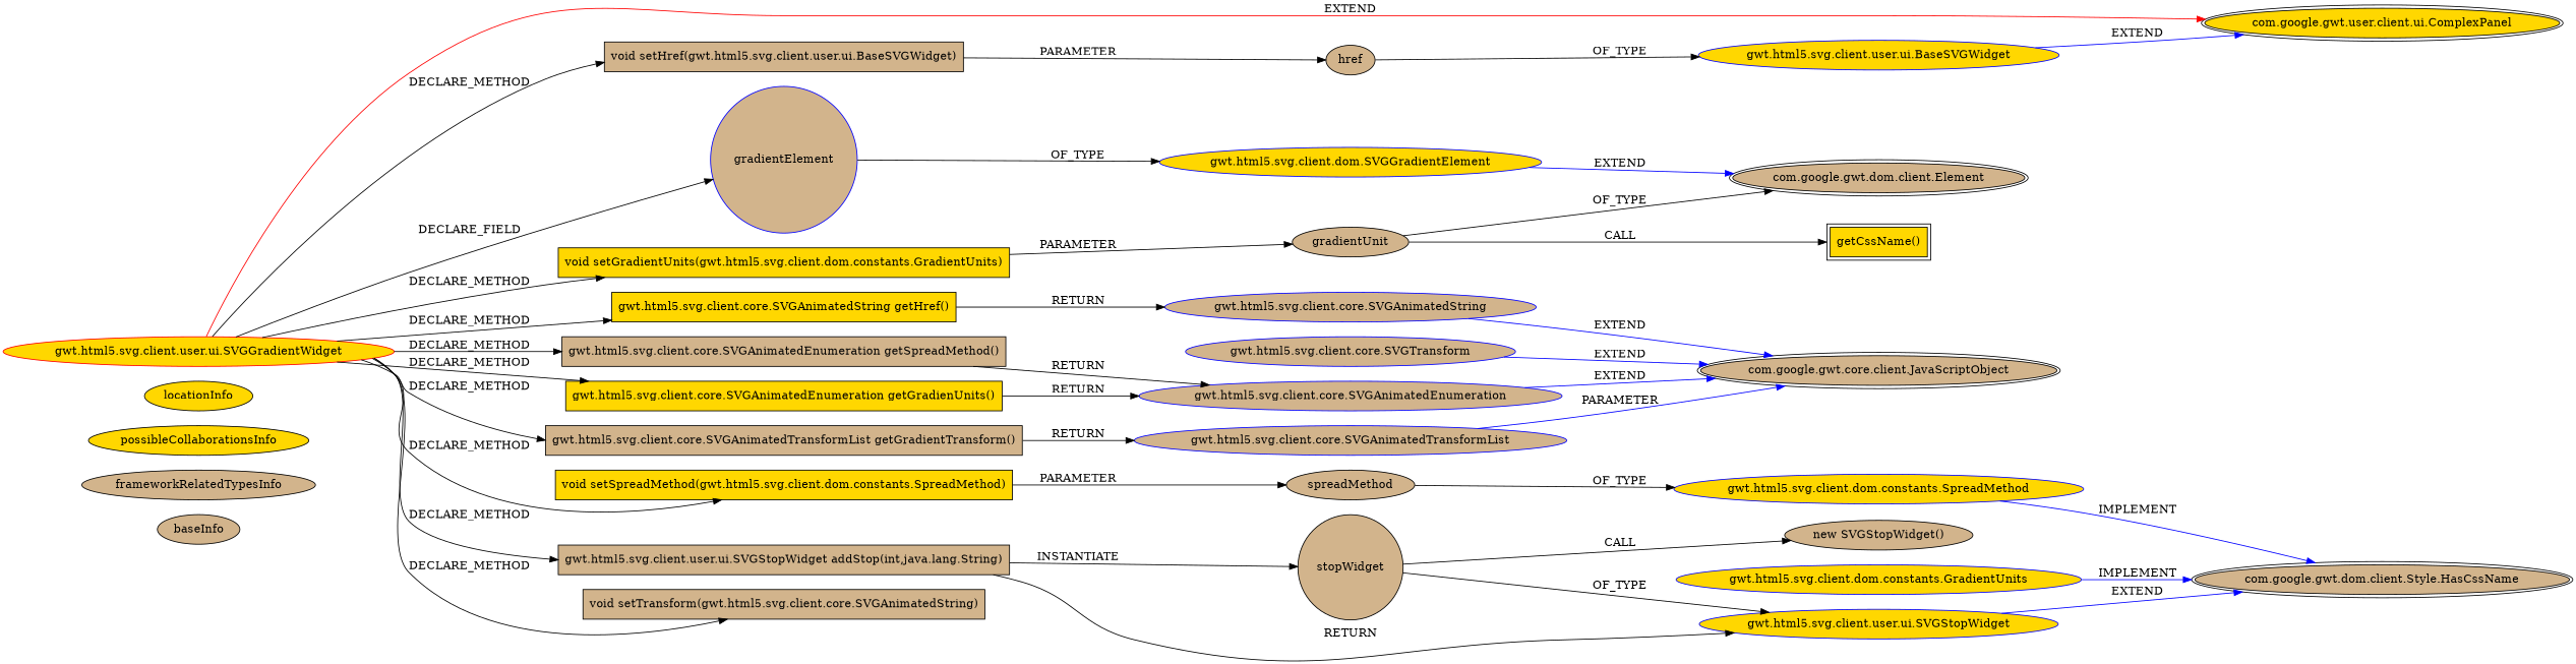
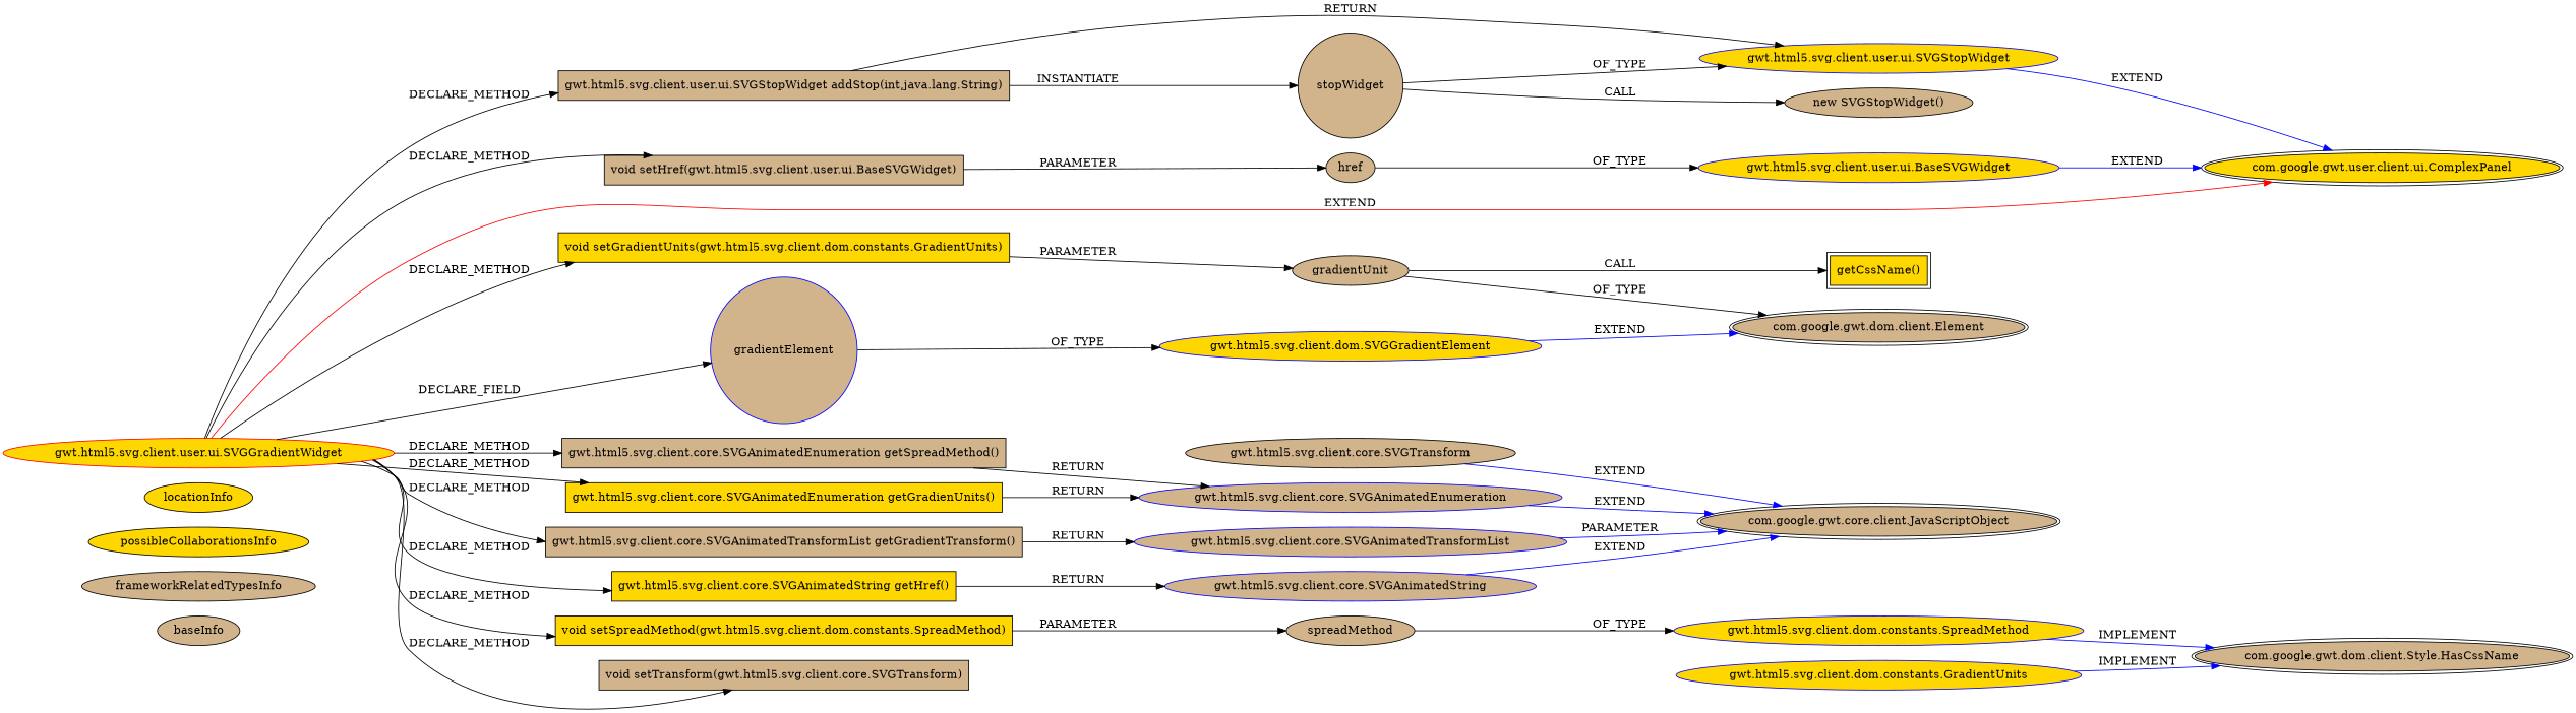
  digraph {
    rankdir=LR
    node [fillcolor=tan style=filled isFrameworkType=false vertexType=CLIENT_METHOD_DECLARATION]
    baseInfo [category=extension_graph graphId=4000 isAnonymous=false possibleRelation=true isFrameworkType="" vertexType=""]
    frameworkRelatedTypesInfo [0="com.google.gwt.user.client.ui.ComplexPanel" isFrameworkType="" vertexType=""]
    possibleCollaborationsInfo [0="4000~CLIENT_METHOD_DECLARATION-PARAMETER_DECLARATION-~com.google.gwt.user.client.ui.ComplexPanel ~com.google.gwt.user.client.ui.ComplexPanel ~false~false" 1="4000~CLIENT_METHOD_DECLARATION-INSTANTIATION-CLIENT_METHOD_DECLARATION-RETURN_TYPE-~com.google.gwt.user.client.ui.ComplexPanel ~com.google.gwt.user.client.ui.ComplexPanel ~false~false" 2="4000~FIELD_DECLARATION-~com.google.gwt.user.client.ui.ComplexPanel ~com.google.gwt.dom.client.Element ~false~false" 3="4000~CLIENT_METHOD_DECLARATION-PARAMETER_DECLARATION-~com.google.gwt.user.client.ui.ComplexPanel ~com.google.gwt.dom.client.Style.HasCssName ~false~false" 4="4000~CLIENT_METHOD_DECLARATION-PARAMETER_DECLARATION-~com.google.gwt.user.client.ui.ComplexPanel ~com.google.gwt.core.client.JavaScriptObject ~false~false" 5="4000~CLIENT_METHOD_DECLARATION-RETURN_TYPE-~com.google.gwt.user.client.ui.ComplexPanel ~com.google.gwt.core.client.JavaScriptObject ~false~false" 6="4000~CLIENT_METHOD_DECLARATION-RETURN_TYPE-CLIENT_METHOD_DECLARATION-RETURN_TYPE-~com.google.gwt.user.client.ui.ComplexPanel ~com.google.gwt.core.client.JavaScriptObject ~false~false" fillcolor=gold isFrameworkType="" vertexType=""]
    locationInfo [contextSignature=SVGGradientWidget filePath="/mguiral-GwtSvgLib/GwtSvgLib-master/src/gwt/html5/svg/client/user/ui/SVGGradientWidget.java" fillcolor=gold graphId=4000 projectName="mguiral-GwtSvgLib" isFrameworkType="" vertexType=""]
    n5 [color=red fillcolor=gold label="gwt.html5.svg.client.user.ui.SVGGradientWidget" vertexType=ROOT_CLIENT_CLASS_DECLARATION]
    n6 [fillcolor=gold isFrameworkType=true label="com.google.gwt.user.client.ui.ComplexPanel" peripheries=2 vertexType=FRAMEWORK_CLASS_TYPE]
    n7 [color=blue label=gradientElement shape=circle vertexType=FIELD_DECLARATION]
    n8 [fillcolor=gold label="gwt.html5.svg.client.core.SVGAnimatedEnumeration getGradienUnits()" shape=box]
    n9 [label="gwt.html5.svg.client.core.SVGAnimatedTransformList getGradientTransform()" shape=box]
    n10 [label="gwt.html5.svg.client.core.SVGAnimatedEnumeration getSpreadMethod()" shape=box]
    n11 [fillcolor=gold label="void setGradientUnits(gwt.html5.svg.client.dom.constants.GradientUnits)" shape=box]
    n12 [fillcolor=gold label="void setSpreadMethod(gwt.html5.svg.client.dom.constants.SpreadMethod)" shape=box]
-   n13 [label="void setTransform(gwt.html5.svg.client.core.SVGAnimatedString)" shape=box]
+   n13 [label="void setTransform(gwt.html5.svg.client.core.SVGTransform)" shape=box]
    n14 [fillcolor=gold label="gwt.html5.svg.client.core.SVGAnimatedString getHref()" shape=box]
    n15 [label="void setHref(gwt.html5.svg.client.user.ui.BaseSVGWidget)" shape=box]
    n16 [label="gwt.html5.svg.client.user.ui.SVGStopWidget addStop(int,java.lang.String)" shape=box]
    n17 [color=blue fillcolor=gold label="gwt.html5.svg.client.dom.SVGGradientElement" vertexType=REFERENCE_CLIENT_CLASS_DECLARATION]
    n18 [color=blue label="gwt.html5.svg.client.core.SVGAnimatedEnumeration" vertexType=REFERENCE_CLIENT_CLASS_DECLARATION]
    n19 [color=blue label="gwt.html5.svg.client.core.SVGAnimatedTransformList" vertexType=REFERENCE_CLIENT_CLASS_DECLARATION]
    n20 [label=gradientUnit vertexType=PARAMETER_DECLARATION]
    n21 [label=spreadMethod vertexType=PARAMETER_DECLARATION]
    n22 [color=blue label="gwt.html5.svg.client.core.SVGAnimatedString" vertexType=REFERENCE_CLIENT_CLASS_DECLARATION]
    n23 [label=href vertexType=PARAMETER_DECLARATION]
    n24 [color=blue fillcolor=gold label="gwt.html5.svg.client.user.ui.SVGStopWidget" vertexType=REFERENCE_CLIENT_CLASS_DECLARATION]
    n25 [label=stopWidget shape=circle vertexType=VARIABLE_EXPRESION]
    n26 [isFrameworkType=true label="com.google.gwt.dom.client.Element" peripheries=2 vertexType=FRAMEWORK_CLASS_TYPE]
    n27 [isFrameworkType=true label="com.google.gwt.core.client.JavaScriptObject" peripheries=2 vertexType=FRAMEWORK_CLASS_TYPE]
    n28 [fillcolor=gold isFrameworkType=true label="getCssName()" peripheries=2 shape=box vertexType=INSIDE_CALL]
    n29 [color=blue fillcolor=gold label="gwt.html5.svg.client.dom.constants.GradientUnits" vertexType=REFERENCE_CLIENT_CLASS_DECLARATION]
    n30 [isFrameworkType=true label="com.google.gwt.dom.client.Style.HasCssName" peripheries=2 vertexType=FRAMEWORK_INTERFACE_TYPE]
    n31 [color=blue fillcolor=gold label="gwt.html5.svg.client.dom.constants.SpreadMethod" vertexType=REFERENCE_CLIENT_CLASS_DECLARATION]
-   n32 [color=blue label="gwt.html5.svg.client.core.SVGTransform" vertexType=REFERENCE_CLIENT_CLASS_DECLARATION]
+   n32 [color=black label="gwt.html5.svg.client.core.SVGTransform" vertexType=REFERENCE_CLIENT_CLASS_DECLARATION]
    n33 [color=blue fillcolor=gold label="gwt.html5.svg.client.user.ui.BaseSVGWidget" vertexType=REFERENCE_CLIENT_CLASS_DECLARATION]
    n34 [label="new SVGStopWidget()" vertexType=CONSTRUCTOR_CALL]
    n5 -> n6 [color=red label=EXTEND]
    n5 -> n7 [label=DECLARE_FIELD]
    n5 -> n8 [label=DECLARE_METHOD]
    n5 -> n9 [label=DECLARE_METHOD]
    n5 -> n10 [label=DECLARE_METHOD]
    n5 -> n11 [label=DECLARE_METHOD]
    n5 -> n12 [label=DECLARE_METHOD]
    n5 -> n13 [label=DECLARE_METHOD]
    n5 -> n14 [label=DECLARE_METHOD]
    n5 -> n15 [label=DECLARE_METHOD]
    n5 -> n16 [label=DECLARE_METHOD]
    n7 -> n17 [label=OF_TYPE]
    n8 -> n18 [label=RETURN]
    n9 -> n19 [label=RETURN]
    n10 -> n18 [label=RETURN]
    n11 -> n20 [label=PARAMETER]
    n12 -> n21 [label=PARAMETER]
    n14 -> n22 [label=RETURN]
    n15 -> n23 [label=PARAMETER]
    n16 -> n24 [label=RETURN]
    n16 -> n25 [label=INSTANTIATE]
    n17 -> n26 [color=blue label=EXTEND]
    n18 -> n27 [color=blue label=EXTEND]
    n19 -> n27 [color=blue label=PARAMETER]
    n20 -> n26 [label=OF_TYPE]
    n20 -> n28 [label=CALL]
    n21 -> n31 [label=OF_TYPE]
    n22 -> n27 [color=blue label=EXTEND]
    n23 -> n33 [label=OF_TYPE]
-   n24 -> n30 [color=blue label=EXTEND]
+   n24 -> n6 [color=blue label=EXTEND]
    n25 -> n24 [label=OF_TYPE]
    n25 -> n34 [label=CALL]
    n29 -> n30 [color=blue label=IMPLEMENT]
    n31 -> n30 [color=blue label=IMPLEMENT]
    n32 -> n27 [color=blue label=EXTEND]
    n33 -> n6 [color=blue label=EXTEND]
  }
